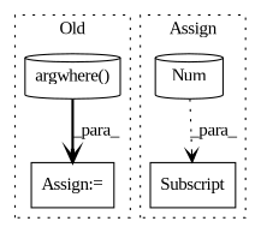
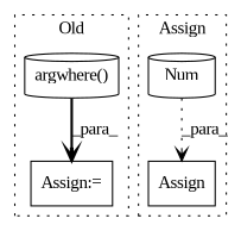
  digraph {
    fontname="Liberation Serif"
    node [fontname="Liberation Serif" shape=cylinder]
    edge [arrowhead=vee fontname="Liberation Serif"]
    n1 [a=75 l="12,1" label="argwhere()" s="4182,4250"]
    n2 [a=68 l=17 label="Assign:=" s=4165 shape=box]
-   n3 [a=63 l="38,0" label=Subscript s="4192,0" shape=box]
+   n3 [a=63 l="38,0" label=Assign s="4192,0" shape=box]
    n4 [a=76 l=1 label=Num s=4228]
    subgraph cluster_1 {
      label=Old
      style=dotted
      n1
      n2
    }
    subgraph cluster_2 {
      label=Assign
      style=dotted
      n3
      n4
    }
    n1 -> n2 [label=_para_ style=bold]
    n4 -> n3 [label=_para_ style=dotted]
  }
